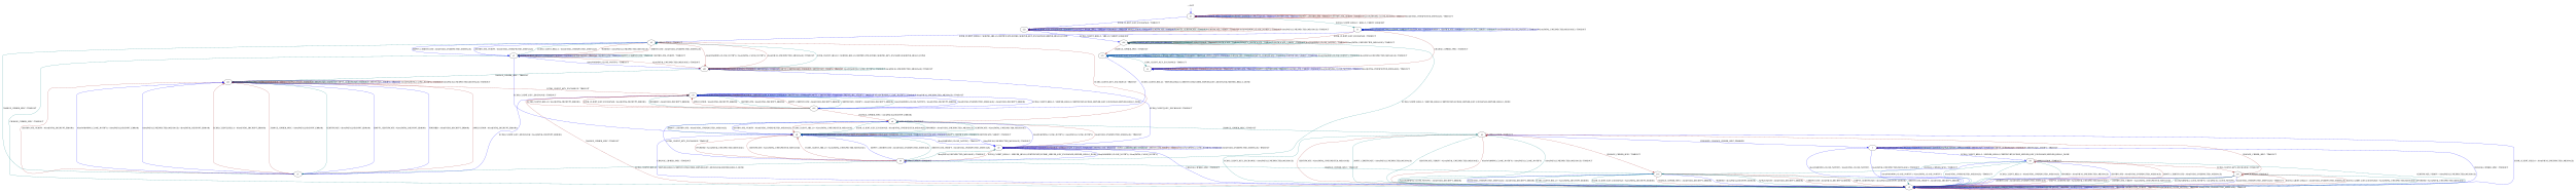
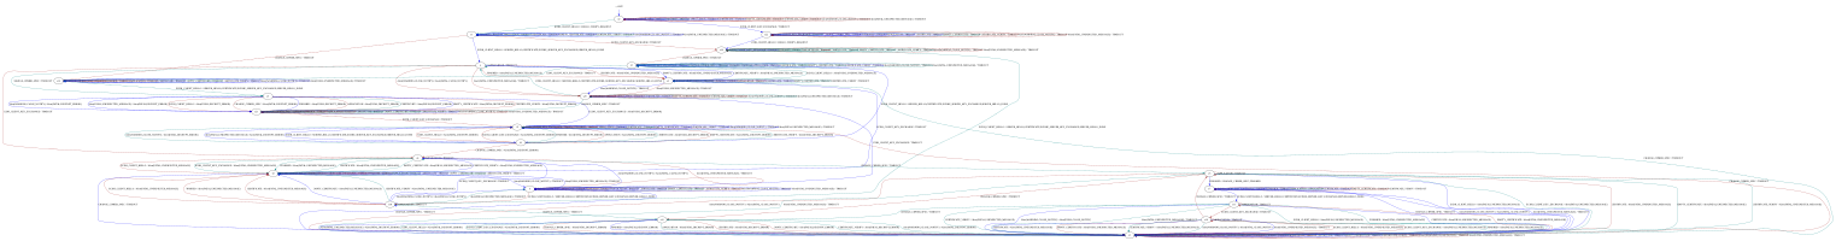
  digraph {
    fontname="Liberation Serif"
    node [fontname="Liberation Serif"]
    edge [color=blue fontname="Liberation Serif"]
    n1 [label=s0]
    n2 [label=s1]
    n3 [label=s22]
    n4 [label=s2]
    n5 [label=s12]
    n6 [label=s14]
    n7 [label=s3]
    n8 [label=s4]
    n9 [label=s5]
    n10 [label=s20]
    n11 [label=s15]
    n12 [label=s18]
    n13 [label=s8]
    n14 [label=s17]
    n15 [label=s6]
    n16 [label=s9]
    n17 [label=s13]
    n18 [label=s21]
    n19 [label=s16]
    n20 [label=s10]
    n21 [label=s7]
    n22 [label=s11]
    n23 [label=s19]
    __start0 [shape=none]
    n1 -> n1 [label="CHANGE_CIPHER_SPEC / TIMEOUT"]
    n1 -> n1 [label="FINISHED / TIMEOUT"]
    n1 -> n1 [color=teal label="APPLICATION / TIMEOUT"]
    n1 -> n1 [label="CERTIFICATE / TIMEOUT"]
    n1 -> n1 [label="EMPTY_CERTIFICATE / TIMEOUT"]
    n1 -> n1 [color=brown label="CERTIFICATE_VERIFY / TIMEOUT"]
    n1 -> n1 [color=brown label="Alert(WARNING,CLOSE_NOTIFY) / TIMEOUT"]
    n1 -> n1 [color=brown label="Alert(FATAL,UNEXPECTED_MESSAGE) / TIMEOUT"]
    n1 -> n2 [color=teal label="ECDH_CLIENT_HELLO / HELLO_VERIFY_REQUEST"]
    n1 -> n3 [label="ECDH_CLIENT_KEY_EXCHANGE / TIMEOUT"]
    n2 -> n2 [color=teal label="FINISHED / TIMEOUT"]
    n2 -> n2 [label="APPLICATION / TIMEOUT"]
    n2 -> n2 [color=teal label="CERTIFICATE / TIMEOUT"]
    n2 -> n2 [label="EMPTY_CERTIFICATE / TIMEOUT"]
    n2 -> n2 [label="CERTIFICATE_VERIFY / TIMEOUT"]
    n2 -> n2 [color=teal label="Alert(WARNING,CLOSE_NOTIFY) / TIMEOUT"]
    n2 -> n2 [label="Alert(FATAL,UNEXPECTED_MESSAGE) / TIMEOUT"]
    n2 -> n4 [label="ECDH_CLIENT_HELLO / SERVER_HELLO,CERTIFICATE,ECDHE_SERVER_KEY_EXCHANGE,SERVER_HELLO_DONE"]
    n2 -> n5 [color=brown label="CHANGE_CIPHER_SPEC / TIMEOUT"]
    n2 -> n6 [color=brown label="ECDH_CLIENT_KEY_EXCHANGE / TIMEOUT"]
    n3 -> n3 [color=brown label="ECDH_CLIENT_KEY_EXCHANGE / TIMEOUT"]
    n3 -> n3 [color=teal label="CHANGE_CIPHER_SPEC / TIMEOUT"]
    n3 -> n3 [label="FINISHED / TIMEOUT"]
    n3 -> n3 [label="APPLICATION / TIMEOUT"]
    n3 -> n3 [label="CERTIFICATE / TIMEOUT"]
    n3 -> n3 [label="EMPTY_CERTIFICATE / TIMEOUT"]
    n3 -> n3 [color=teal label="CERTIFICATE_VERIFY / TIMEOUT"]
    n3 -> n3 [color=brown label="Alert(WARNING,CLOSE_NOTIFY) / TIMEOUT"]
    n3 -> n3 [color=brown label="Alert(FATAL,UNEXPECTED_MESSAGE) / TIMEOUT"]
    n3 -> n6 [label="ECDH_CLIENT_HELLO / HELLO_VERIFY_REQUEST"]
    n4 -> n4 [color=teal label="APPLICATION / TIMEOUT"]
    n4 -> n7 [color=teal label="ECDH_CLIENT_HELLO / Alert(FATAL,UNEXPECTED_MESSAGE)"]
    n4 -> n7 [color=brown label="FINISHED / Alert(FATAL,UNEXPECTED_MESSAGE)"]
    n4 -> n7 [color=brown label="CERTIFICATE / Alert(FATAL,UNEXPECTED_MESSAGE)"]
    n4 -> n7 [label="EMPTY_CERTIFICATE / Alert(FATAL,UNEXPECTED_MESSAGE)"]
    n4 -> n7 [label="CERTIFICATE_VERIFY / Alert(FATAL,UNEXPECTED_MESSAGE)"]
    n4 -> n8 [color=brown label="ECDH_CLIENT_KEY_EXCHANGE / TIMEOUT"]
    n4 -> n9 [color=teal label="CHANGE_CIPHER_SPEC / TIMEOUT"]
    n4 -> n10 [color=brown label="Alert(WARNING,CLOSE_NOTIFY) / Alert(FATAL,CLOSE_NOTIFY)"]
    n4 -> n10 [color=brown label="Alert(FATAL,UNEXPECTED_MESSAGE) / TIMEOUT"]
    n5 -> n5 [color=brown label="CHANGE_CIPHER_SPEC / TIMEOUT"]
    n5 -> n5 [color=brown label="FINISHED / TIMEOUT"]
    n5 -> n5 [color=brown label="APPLICATION / TIMEOUT"]
    n5 -> n5 [color=brown label="CERTIFICATE / TIMEOUT"]
    n5 -> n5 [label="EMPTY_CERTIFICATE / TIMEOUT"]
    n5 -> n5 [color=teal label="CERTIFICATE_VERIFY / TIMEOUT"]
    n5 -> n5 [label="Alert(WARNING,CLOSE_NOTIFY) / TIMEOUT"]
    n5 -> n5 [label="Alert(FATAL,UNEXPECTED_MESSAGE) / TIMEOUT"]
-   n12 -> n9 [color=teal label="ECDH_CLIENT_HELLO / SERVER_HELLO,CERTIFICATE,ECDHE_SERVER_KEY_EXCHANGE,SERVER_HELLO_DONE"]
+   n5 -> n9 [color=teal label="ECDH_CLIENT_HELLO / SERVER_HELLO,CERTIFICATE,ECDHE_SERVER_KEY_EXCHANGE,SERVER_HELLO_DONE"]
    n6 -> n6 [color=brown label="ECDH_CLIENT_KEY_EXCHANGE / TIMEOUT"]
    n6 -> n6 [label="FINISHED / TIMEOUT"]
    n6 -> n6 [color=teal label="APPLICATION / TIMEOUT"]
    n6 -> n6 [color=brown label="CERTIFICATE / TIMEOUT"]
    n6 -> n6 [color=teal label="EMPTY_CERTIFICATE / TIMEOUT"]
    n6 -> n6 [color=teal label="CERTIFICATE_VERIFY / TIMEOUT"]
    n6 -> n6 [color=teal label="Alert(WARNING,CLOSE_NOTIFY) / TIMEOUT"]
    n6 -> n6 [color=brown label="Alert(FATAL,UNEXPECTED_MESSAGE) / TIMEOUT"]
    n6 -> n11 [color=brown label="CHANGE_CIPHER_SPEC / TIMEOUT"]
    n6 -> n12 [color=teal label="ECDH_CLIENT_HELLO / SERVER_HELLO,CERTIFICATE,ECDHE_SERVER_KEY_EXCHANGE,SERVER_HELLO_DONE"]
    n7 -> n7 [color=brown label="ECDH_CLIENT_HELLO / TIMEOUT"]
    n7 -> n7 [color=teal label="FINISHED / TIMEOUT"]
    n7 -> n7 [label="APPLICATION / TIMEOUT"]
    n7 -> n7 [color=brown label="CERTIFICATE / TIMEOUT"]
    n7 -> n7 [label="EMPTY_CERTIFICATE / TIMEOUT"]
    n7 -> n7 [color=teal label="CERTIFICATE_VERIFY / TIMEOUT"]
    n7 -> n10 [label="Alert(WARNING,CLOSE_NOTIFY) / TIMEOUT"]
    n7 -> n10 [color=brown label="Alert(FATAL,UNEXPECTED_MESSAGE) / TIMEOUT"]
    n7 -> n13 [label="ECDH_CLIENT_KEY_EXCHANGE / TIMEOUT"]
    n7 -> n14 [color=teal label="CHANGE_CIPHER_SPEC / TIMEOUT"]
    n8 -> n8 [color=teal label="APPLICATION / TIMEOUT"]
    n8 -> n13 [color=brown label="ECDH_CLIENT_HELLO / Alert(FATAL,UNEXPECTED_MESSAGE)"]
    n8 -> n13 [color=teal label="ECDH_CLIENT_KEY_EXCHANGE / Alert(FATAL,UNEXPECTED_MESSAGE)"]
    n8 -> n13 [color=teal label="FINISHED / Alert(FATAL,UNEXPECTED_MESSAGE)"]
    n8 -> n13 [color=teal label="CERTIFICATE / Alert(FATAL,UNEXPECTED_MESSAGE)"]
    n8 -> n13 [color=teal label="EMPTY_CERTIFICATE / Alert(FATAL,UNEXPECTED_MESSAGE)"]
    n8 -> n13 [label="CERTIFICATE_VERIFY / Alert(FATAL,UNEXPECTED_MESSAGE)"]
    n8 -> n15 [color=teal label="CHANGE_CIPHER_SPEC / TIMEOUT"]
    n8 -> n16 [label="Alert(WARNING,CLOSE_NOTIFY) / Alert(FATAL,CLOSE_NOTIFY)"]
    n8 -> n16 [color=brown label="Alert(FATAL,UNEXPECTED_MESSAGE) / TIMEOUT"]
    n9 -> n17 [label="ECDH_CLIENT_KEY_EXCHANGE / Alert(FATAL,DECRYPT_ERROR)"]
    n9 -> n18 [color=brown label="ECDH_CLIENT_HELLO / Alert(FATAL,DECRYPT_ERROR)"]
    n9 -> n18 [color=brown label="CHANGE_CIPHER_SPEC / Alert(FATAL,DECRYPT_ERROR)"]
    n9 -> n18 [label="FINISHED / Alert(FATAL,DECRYPT_ERROR)"]
    n9 -> n18 [color=brown label="APPLICATION / Alert(FATAL,DECRYPT_ERROR)"]
    n9 -> n18 [color=teal label="CERTIFICATE / Alert(FATAL,DECRYPT_ERROR)"]
    n9 -> n18 [label="EMPTY_CERTIFICATE / Alert(FATAL,DECRYPT_ERROR)"]
    n9 -> n18 [color=brown label="CERTIFICATE_VERIFY / Alert(FATAL,DECRYPT_ERROR)"]
    n9 -> n18 [label="Alert(WARNING,CLOSE_NOTIFY) / Alert(FATAL,DECRYPT_ERROR)"]
    n9 -> n18 [label="Alert(FATAL,UNEXPECTED_MESSAGE) / Alert(FATAL,DECRYPT_ERROR)"]
    n10 -> n4 [color=teal label="ECDH_CLIENT_HELLO / SERVER_HELLO,CERTIFICATE,ECDHE_SERVER_KEY_EXCHANGE,SERVER_HELLO_DONE"]
    n10 -> n10 [color=brown label="FINISHED / TIMEOUT"]
    n10 -> n10 [color=brown label="APPLICATION / TIMEOUT"]
    n10 -> n10 [color=brown label="CERTIFICATE / TIMEOUT"]
    n10 -> n10 [label="EMPTY_CERTIFICATE / TIMEOUT"]
    n10 -> n10 [color=brown label="CERTIFICATE_VERIFY / TIMEOUT"]
    n10 -> n10 [color=brown label="Alert(WARNING,CLOSE_NOTIFY) / TIMEOUT"]
    n10 -> n10 [color=teal label="Alert(FATAL,UNEXPECTED_MESSAGE) / TIMEOUT"]
    n10 -> n16 [label="ECDH_CLIENT_KEY_EXCHANGE / TIMEOUT"]
    n10 -> n18 [color=teal label="CHANGE_CIPHER_SPEC / TIMEOUT"]
    n11 -> n5 [color=teal label="ECDH_CLIENT_KEY_EXCHANGE / TIMEOUT"]
    n11 -> n11 [label="ECDH_CLIENT_KEY_EXCHANGE / TIMEOUT"]
    n11 -> n11 [label="CHANGE_CIPHER_SPEC / TIMEOUT"]
    n11 -> n11 [color=teal label="FINISHED / TIMEOUT"]
    n11 -> n11 [color=teal label="APPLICATION / TIMEOUT"]
    n11 -> n11 [label="CERTIFICATE / TIMEOUT"]
    n11 -> n11 [color=teal label="EMPTY_CERTIFICATE / TIMEOUT"]
    n11 -> n11 [color=teal label="CERTIFICATE_VERIFY / TIMEOUT"]
    n11 -> n11 [label="Alert(WARNING,CLOSE_NOTIFY) / TIMEOUT"]
    n11 -> n11 [color=teal label="Alert(FATAL,UNEXPECTED_MESSAGE) / TIMEOUT"]
    n11 -> n19 [label="ECDH_CLIENT_HELLO / SERVER_HELLO,CERTIFICATE,ECDHE_SERVER_KEY_EXCHANGE,SERVER_HELLO_DONE"]
    n12 -> n8 [label="ECDH_CLIENT_KEY_EXCHANGE / TIMEOUT"]
    n12 -> n12 [label="APPLICATION / TIMEOUT"]
    n12 -> n13 [color=brown label="ECDH_CLIENT_HELLO / Alert(FATAL,UNEXPECTED_MESSAGE)"]
    n12 -> n13 [color=brown label="FINISHED / Alert(FATAL,UNEXPECTED_MESSAGE)"]
    n12 -> n13 [color=brown label="CERTIFICATE / Alert(FATAL,UNEXPECTED_MESSAGE)"]
    n12 -> n13 [label="EMPTY_CERTIFICATE / Alert(FATAL,UNEXPECTED_MESSAGE)"]
    n12 -> n13 [color=teal label="CERTIFICATE_VERIFY / Alert(FATAL,UNEXPECTED_MESSAGE)"]
    n12 -> n16 [label="Alert(WARNING,CLOSE_NOTIFY) / Alert(FATAL,CLOSE_NOTIFY)"]
    n12 -> n16 [color=teal label="Alert(FATAL,UNEXPECTED_MESSAGE) / TIMEOUT"]
    n12 -> n20 [color=teal label="CHANGE_CIPHER_SPEC / TIMEOUT"]
    n13 -> n13 [color=teal label="ECDH_CLIENT_HELLO / TIMEOUT"]
    n13 -> n13 [color=teal label="ECDH_CLIENT_KEY_EXCHANGE / TIMEOUT"]
    n13 -> n13 [color=brown label="FINISHED / TIMEOUT"]
    n13 -> n13 [color=brown label="APPLICATION / TIMEOUT"]
    n13 -> n13 [color=teal label="CERTIFICATE / TIMEOUT"]
    n13 -> n13 [label="EMPTY_CERTIFICATE / TIMEOUT"]
    n13 -> n13 [color=teal label="CERTIFICATE_VERIFY / TIMEOUT"]
    n13 -> n14 [label="CHANGE_CIPHER_SPEC / TIMEOUT"]
    n13 -> n16 [label="Alert(WARNING,CLOSE_NOTIFY) / TIMEOUT"]
    n13 -> n16 [label="Alert(FATAL,UNEXPECTED_MESSAGE) / TIMEOUT"]
    n14 -> n14 [label="ECDH_CLIENT_HELLO / TIMEOUT"]
    n14 -> n14 [color=brown label="ECDH_CLIENT_KEY_EXCHANGE / TIMEOUT"]
    n14 -> n14 [color=brown label="CHANGE_CIPHER_SPEC / TIMEOUT"]
    n14 -> n14 [color=brown label="FINISHED / TIMEOUT"]
    n14 -> n14 [label="APPLICATION / TIMEOUT"]
    n14 -> n14 [color=brown label="CERTIFICATE / TIMEOUT"]
    n14 -> n14 [label="EMPTY_CERTIFICATE / TIMEOUT"]
    n14 -> n14 [label="CERTIFICATE_VERIFY / TIMEOUT"]
    n14 -> n14 [color=brown label="Alert(WARNING,CLOSE_NOTIFY) / TIMEOUT"]
    n14 -> n14 [color=brown label="Alert(FATAL,UNEXPECTED_MESSAGE) / TIMEOUT"]
    n15 -> n14 [label="ECDH_CLIENT_HELLO / Alert(FATAL,UNEXPECTED_MESSAGE)"]
    n15 -> n14 [color=teal label="ECDH_CLIENT_KEY_EXCHANGE / Alert(FATAL,UNEXPECTED_MESSAGE)"]
    n15 -> n14 [color=brown label="CERTIFICATE / Alert(FATAL,UNEXPECTED_MESSAGE)"]
    n15 -> n14 [color=teal label="EMPTY_CERTIFICATE / Alert(FATAL,UNEXPECTED_MESSAGE)"]
    n15 -> n14 [color=teal label="CERTIFICATE_VERIFY / Alert(FATAL,UNEXPECTED_MESSAGE)"]
    n15 -> n14 [color=brown label="Alert(WARNING,CLOSE_NOTIFY) / Alert(FATAL,CLOSE_NOTIFY)"]
    n15 -> n14 [color=teal label="Alert(FATAL,UNEXPECTED_MESSAGE) / TIMEOUT"]
    n15 -> n15 [color=brown label="APPLICATION / TIMEOUT"]
    n15 -> n20 [color=brown label="CHANGE_CIPHER_SPEC / TIMEOUT"]
    n15 -> n21 [label="FINISHED / CHANGE_CIPHER_SPEC,FINISHED"]
    n16 -> n12 [color=brown label="ECDH_CLIENT_HELLO / SERVER_HELLO,CERTIFICATE,ECDHE_SERVER_KEY_EXCHANGE,SERVER_HELLO_DONE"]
    n16 -> n14 [label="CHANGE_CIPHER_SPEC / TIMEOUT"]
    n16 -> n16 [label="ECDH_CLIENT_KEY_EXCHANGE / TIMEOUT"]
    n16 -> n16 [label="FINISHED / TIMEOUT"]
    n16 -> n16 [color=brown label="APPLICATION / TIMEOUT"]
    n16 -> n16 [label="CERTIFICATE / TIMEOUT"]
    n16 -> n16 [label="EMPTY_CERTIFICATE / TIMEOUT"]
    n16 -> n16 [color=teal label="CERTIFICATE_VERIFY / TIMEOUT"]
    n16 -> n16 [color=brown label="Alert(WARNING,CLOSE_NOTIFY) / TIMEOUT"]
    n16 -> n16 [label="Alert(FATAL,UNEXPECTED_MESSAGE) / TIMEOUT"]
    n17 -> n14 [color=brown label="CHANGE_CIPHER_SPEC / TIMEOUT"]
    n17 -> n17 [label="ECDH_CLIENT_KEY_EXCHANGE / TIMEOUT"]
    n17 -> n17 [color=brown label="FINISHED / TIMEOUT"]
    n17 -> n17 [color=brown label="APPLICATION / TIMEOUT"]
    n17 -> n17 [label="CERTIFICATE / TIMEOUT"]
    n17 -> n17 [color=teal label="EMPTY_CERTIFICATE / TIMEOUT"]
    n17 -> n17 [label="CERTIFICATE_VERIFY / TIMEOUT"]
    n17 -> n17 [label="Alert(WARNING,CLOSE_NOTIFY) / TIMEOUT"]
    n17 -> n17 [label="Alert(FATAL,UNEXPECTED_MESSAGE) / TIMEOUT"]
    n17 -> n19 [label="ECDH_CLIENT_HELLO / SERVER_HELLO,CERTIFICATE,ECDHE_SERVER_KEY_EXCHANGE,SERVER_HELLO_DONE"]
    n18 -> n17 [color=brown label="ECDH_CLIENT_KEY_EXCHANGE / TIMEOUT"]
    n18 -> n18 [color=brown label="CHANGE_CIPHER_SPEC / TIMEOUT"]
    n18 -> n18 [color=teal label="FINISHED / TIMEOUT"]
    n18 -> n18 [color=brown label="APPLICATION / TIMEOUT"]
    n18 -> n18 [color=brown label="CERTIFICATE / TIMEOUT"]
    n18 -> n18 [color=teal label="EMPTY_CERTIFICATE / TIMEOUT"]
    n18 -> n18 [color=teal label="CERTIFICATE_VERIFY / TIMEOUT"]
    n18 -> n18 [label="Alert(WARNING,CLOSE_NOTIFY) / TIMEOUT"]
    n18 -> n18 [color=brown label="Alert(FATAL,UNEXPECTED_MESSAGE) / TIMEOUT"]
    n19 -> n8 [color=brown label="CHANGE_CIPHER_SPEC / Alert(FATAL,DECRYPT_ERROR)"]
    n19 -> n17 [color=brown label="ECDH_CLIENT_HELLO / Alert(FATAL,DECRYPT_ERROR)"]
    n19 -> n17 [color=brown label="ECDH_CLIENT_KEY_EXCHANGE / Alert(FATAL,DECRYPT_ERROR)"]
    n19 -> n17 [color=teal label="FINISHED / Alert(FATAL,DECRYPT_ERROR)"]
    n19 -> n17 [color=brown label="APPLICATION / Alert(FATAL,DECRYPT_ERROR)"]
    n19 -> n17 [color=teal label="CERTIFICATE / Alert(FATAL,DECRYPT_ERROR)"]
    n19 -> n17 [color=brown label="EMPTY_CERTIFICATE / Alert(FATAL,DECRYPT_ERROR)"]
    n19 -> n17 [color=teal label="CERTIFICATE_VERIFY / Alert(FATAL,DECRYPT_ERROR)"]
    n19 -> n17 [color=teal label="Alert(WARNING,CLOSE_NOTIFY) / Alert(FATAL,DECRYPT_ERROR)"]
    n19 -> n17 [label="Alert(FATAL,UNEXPECTED_MESSAGE) / Alert(FATAL,DECRYPT_ERROR)"]
    n20 -> n14 [color=teal label="ECDH_CLIENT_HELLO / Alert(FATAL,DECRYPT_ERROR)"]
    n20 -> n14 [color=teal label="ECDH_CLIENT_KEY_EXCHANGE / Alert(FATAL,DECRYPT_ERROR)"]
    n20 -> n14 [color=brown label="CHANGE_CIPHER_SPEC / Alert(FATAL,DECRYPT_ERROR)"]
    n20 -> n14 [label="FINISHED / Alert(FATAL,DECRYPT_ERROR)"]
    n20 -> n14 [color=teal label="APPLICATION / Alert(FATAL,DECRYPT_ERROR)"]
    n20 -> n14 [color=brown label="CERTIFICATE / Alert(FATAL,DECRYPT_ERROR)"]
    n20 -> n14 [color=brown label="EMPTY_CERTIFICATE / Alert(FATAL,DECRYPT_ERROR)"]
    n20 -> n14 [color=teal label="CERTIFICATE_VERIFY / Alert(FATAL,DECRYPT_ERROR)"]
    n20 -> n14 [color=teal label="Alert(WARNING,CLOSE_NOTIFY) / Alert(FATAL,DECRYPT_ERROR)"]
    n20 -> n14 [label="Alert(FATAL,UNEXPECTED_MESSAGE) / Alert(FATAL,DECRYPT_ERROR)"]
    n21 -> n14 [label="CHANGE_CIPHER_SPEC / TIMEOUT"]
    n21 -> n14 [label="Alert(WARNING,CLOSE_NOTIFY) / Alert(FATAL,CLOSE_NOTIFY)"]
    n21 -> n14 [label="Alert(FATAL,UNEXPECTED_MESSAGE) / TIMEOUT"]
    n21 -> n21 [color=brown label="ECDH_CLIENT_KEY_EXCHANGE / TIMEOUT"]
    n21 -> n21 [label="FINISHED / TIMEOUT"]
    n21 -> n21 [label="APPLICATION / APPLICATION"]
    n21 -> n21 [color=teal label="CERTIFICATE / TIMEOUT"]
    n21 -> n21 [label="EMPTY_CERTIFICATE / TIMEOUT"]
    n21 -> n21 [color=brown label="CERTIFICATE_VERIFY / TIMEOUT"]
    n21 -> n22 [label="ECDH_CLIENT_HELLO / SERVER_HELLO,CERTIFICATE,ECDHE_SERVER_KEY_EXCHANGE,SERVER_HELLO_DONE"]
    n22 -> n14 [color=teal label="ECDH_CLIENT_HELLO / Alert(FATAL,UNEXPECTED_MESSAGE)"]
    n22 -> n14 [color=teal label="FINISHED / Alert(FATAL,UNEXPECTED_MESSAGE)"]
    n22 -> n14 [label="CERTIFICATE / Alert(FATAL,UNEXPECTED_MESSAGE)"]
    n22 -> n14 [color=brown label="EMPTY_CERTIFICATE / Alert(FATAL,UNEXPECTED_MESSAGE)"]
    n22 -> n14 [color=teal label="CERTIFICATE_VERIFY / Alert(FATAL,UNEXPECTED_MESSAGE)"]
    n22 -> n14 [label="Alert(WARNING,CLOSE_NOTIFY) / Alert(FATAL,CLOSE_NOTIFY)"]
    n22 -> n14 [color=teal label="Alert(FATAL,UNEXPECTED_MESSAGE) / TIMEOUT"]
    n22 -> n20 [color=teal label="CHANGE_CIPHER_SPEC / TIMEOUT"]
    n22 -> n22 [color=brown label="APPLICATION / TIMEOUT"]
    n22 -> n23 [color=brown label="ECDH_CLIENT_KEY_EXCHANGE / TIMEOUT"]
    n23 -> n14 [color=brown label="ECDH_CLIENT_HELLO / Alert(FATAL,UNEXPECTED_MESSAGE)"]
    n23 -> n14 [color=brown label="ECDH_CLIENT_KEY_EXCHANGE / Alert(FATAL,UNEXPECTED_MESSAGE)"]
    n23 -> n14 [color=teal label="FINISHED / Alert(FATAL,UNEXPECTED_MESSAGE)"]
    n23 -> n14 [label="CERTIFICATE / Alert(FATAL,UNEXPECTED_MESSAGE)"]
    n23 -> n14 [color=brown label="EMPTY_CERTIFICATE / Alert(FATAL,UNEXPECTED_MESSAGE)"]
    n23 -> n14 [color=teal label="CERTIFICATE_VERIFY / Alert(FATAL,UNEXPECTED_MESSAGE)"]
    n23 -> n14 [color=teal label="Alert(WARNING,CLOSE_NOTIFY) / Alert(FATAL,CLOSE_NOTIFY)"]
    n23 -> n14 [label="Alert(FATAL,UNEXPECTED_MESSAGE) / TIMEOUT"]
    n23 -> n15 [color=brown label="CHANGE_CIPHER_SPEC / TIMEOUT"]
    n23 -> n23 [color=brown label="APPLICATION / TIMEOUT"]
    __start0 -> n1
  }
